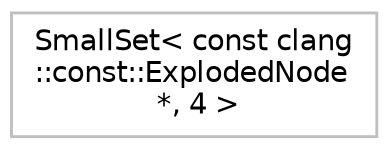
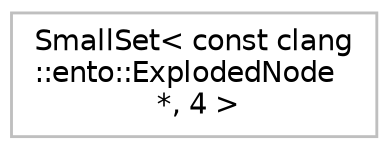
  digraph {
    rankdir=LR
-   n1 [color=grey75 fontname=Helvetica fontsize=10 height=0.2 label="SmallSet\< const clang\l::const::ExplodedNode\l *, 4 \>" shape=record width=0.4]
+   n1 [color=grey75 fontname=Helvetica fontsize=10 height=0.2 label="SmallSet\< const clang\l::ento::ExplodedNode\l *, 4 \>" shape=record width=0.4]
  }
